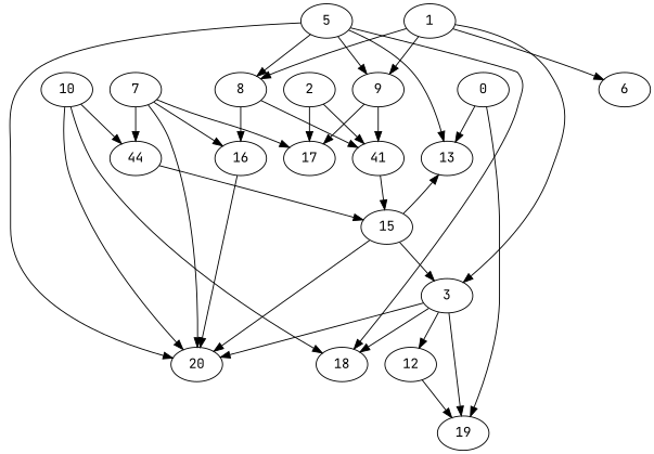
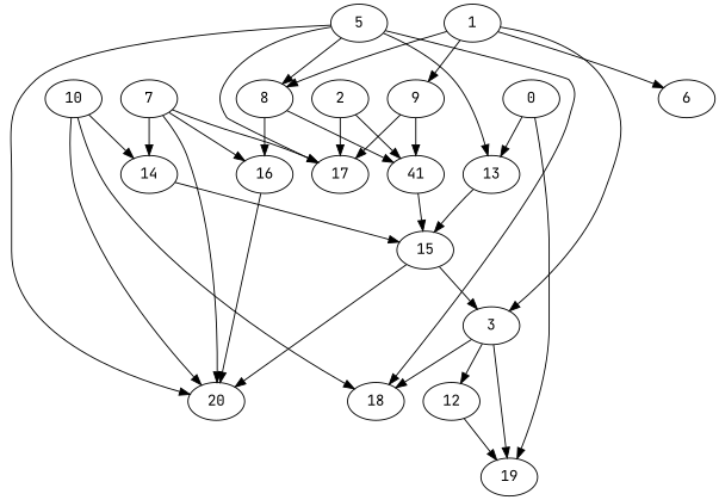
  digraph {
    "Duplicate states"=0
    GraphType=Random
    "Max states in OPEN"=0
    Modes="120000ms; topo-ordered tasks, ; Pruning: task equivalence, fixed order ready list, ; F-value: ; Optimisation: best schedule length (SL) optimisation on equal, "
    NumberOfTasks=21
    "Pruned using list schedule length"=11322109
    "States removed from OPEN"=0
    TargetSystem="Homogeneous-6"
    "Time to schedule (ms)"=6646
    "Total idle time"=47
    "Total schedule length"=82
    "Total sequential time"=137
    "Total states created"=23659685
    fontname="JetBrains Mono"
    node ["Finish time"=9 Processor=0 "Start time"=0 Weight=9 fontname="JetBrains Mono"]
    edge [Weight=32 fontname="JetBrains Mono"]
    0 ["Finish time"=25 "Start time"=16]
    13 ["Finish time"=33 "Start time"=25 Weight=8]
    19 ["Finish time"=61 "Start time"=55 Weight=6]
    15 ["Finish time"=71 "Start time"=63 Weight=8]
-   14 ["Finish time"=43 "Start time"=36 Weight=7 label=44]
+   14 ["Finish time"=43 "Start time"=36 Weight=7]
    3 ["Finish time"=49 "Start time"=43 Weight=6]
    20 ["Finish time"=82 "Start time"=80 Weight=2]
    1 [Processor=1]
    9 ["Finish time"=19 Processor=1 "Start time"=9 Weight=10]
    8 ["Finish time"=29 Processor=1 "Start time"=24 Weight=5]
    6 ["Finish time"=22 Processor=5 "Start time"=20 Weight=2]
    17 ["Finish time"=62 Processor=1 "Start time"=56 Weight=6]
    n13 ["Finish time"=31 Processor=1 "Start time"=29 Weight=2 label=41]
    16 ["Finish time"=56 Processor=1 "Start time"=46 Weight=10]
    18 ["Finish time"=80 "Start time"=71]
    12 ["Finish time"=55 "Start time"=51 Weight=4]
    5 ["Finish time"=8 Weight=8]
    10 ["Finish time"=16 "Start time"=8 Weight=8]
    7 [Processor=2]
    2 ["Finish time"=6 Processor=3 Weight=6]
    0 -> 13
    0 -> 19 [Weight=37]
-   15 -> 13 [Weight=37]
+   13 -> 15 [Weight=37]
    15 -> 3 [Weight=21]
    15 -> 20 [Weight=48]
    14 -> 15 [Weight=53]
    3 -> 19
-   3 -> 20 [Weight=21]
    3 -> 18 [Weight=48]
    3 -> 12 [Weight=43]
    1 -> 3
    1 -> 9 [Weight=43]
    1 -> 8 [Weight=53]
    1 -> 6 [Weight=11]
    9 -> 17 [Weight=53]
    9 -> n13 [Weight=43]
    8 -> n13 [Weight=43]
    8 -> 16 [Weight=27]
    n13 -> 15
    16 -> 20 [Weight=21]
    12 -> 19 [Weight=48]
    5 -> 13 [Weight=27]
    5 -> 20 [Weight=16]
    5 -> 8 [Weight=16]
-   5 -> 9 [Weight=43]
+   5 -> 17 [Weight=43]
    5 -> 18 [Weight=48]
    10 -> 14 [Weight=53]
    10 -> 20
    10 -> 18 [Weight=27]
    7 -> 14 [Weight=27]
    7 -> 20 [Weight=37]
    7 -> 17 [Weight=53]
    7 -> 16 [Weight=37]
    2 -> 17 [Weight=27]
    2 -> n13 [Weight=11]
  }
